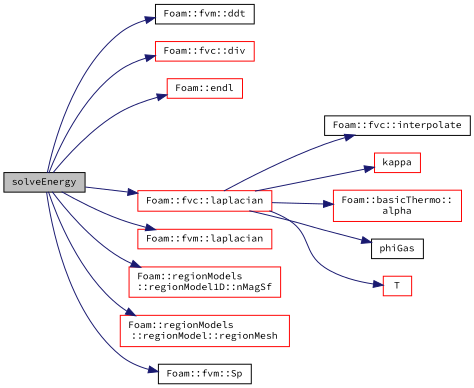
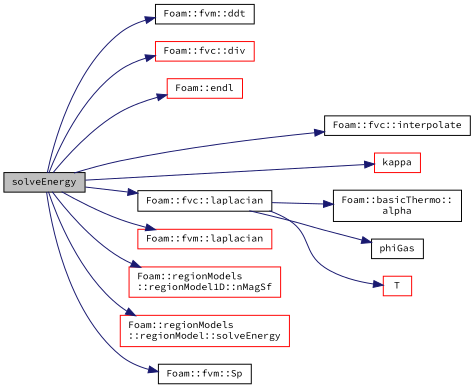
  digraph {
    fontname="Source Code Pro"
    rankdir=LR
    node [color=red fontname="Source Code Pro" fontsize=10 shape=record]
    edge [color=midnightblue fontname="Source Code Pro" fontsize=10 labelfontname=Helvetica labelfontsize=10 style=solid]
    n1 [color=black fillcolor=grey75 fontcolor=black height=0.2 label=solveEnergy style=filled width=0.4]
    n2 [color=black height=0.2 label="Foam::fvm::ddt" width=0.4]
    n3 [height=0.2 label="Foam::fvc::div" width=0.4]
    n4 [height=0.2 label="Foam::endl" width=0.4]
    n5 [color=black height=0.2 label="Foam::fvc::interpolate" width=0.4]
    n6 [height=0.2 label=kappa width=0.4]
-   n7 [height=0.2 label="Foam::fvc::laplacian" width=0.4]
+   n7 [color=black height=0.2 label="Foam::fvc::laplacian" width=0.4]
    n8 [height=0.2 label="Foam::fvm::laplacian" width=0.4]
    n9 [height=0.2 label="Foam::regionModels\l::regionModel1D::nMagSf" width=0.4]
-   n10 [height=0.2 label="Foam::regionModels\l::regionModel::regionMesh" width=0.4]
+   n10 [height=0.2 label="Foam::regionModels\l::regionModel::solveEnergy" width=0.4]
    n11 [color=black height=0.2 label="Foam::fvm::Sp" width=0.4]
-   n12 [height=0.2 label="Foam::basicThermo::\lalpha" width=0.4]
+   n12 [color=black height=0.2 label="Foam::basicThermo::\lalpha" width=0.4]
    n13 [color=black height=0.2 label=phiGas width=0.4]
    n14 [height=0.2 label=T width=0.4]
    n1 -> n2
    n1 -> n3
    n1 -> n4
-   n7 -> n5
-   n7 -> n6
+   n1 -> n5
+   n1 -> n6
    n1 -> n7
    n1 -> n8
    n1 -> n9
    n1 -> n10
    n1 -> n11
    n7 -> n12
    n7 -> n13
    n7 -> n14
  }
